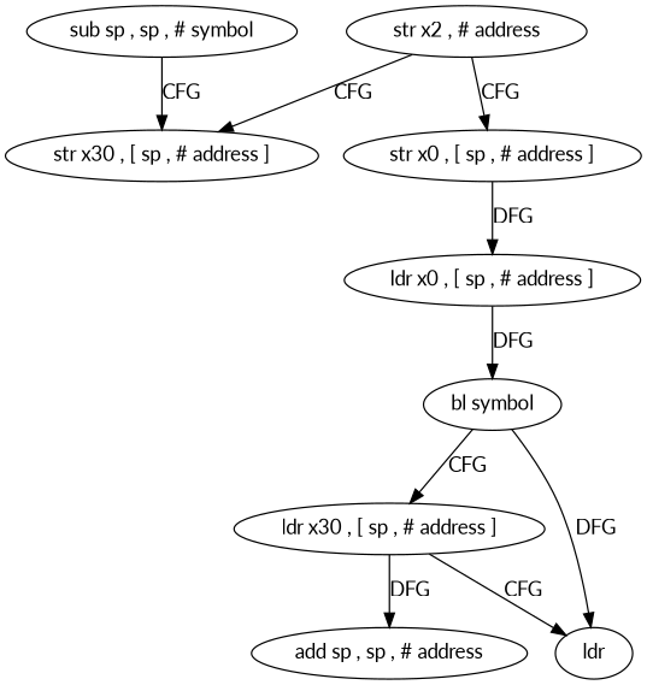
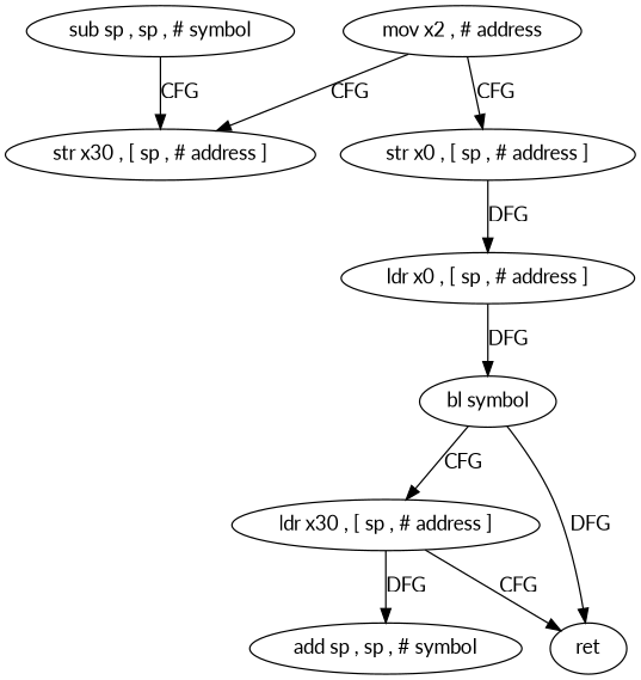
  digraph {
    fontname=Lato
    node [fontname=Lato]
    edge [fontname=Lato]
    n1 [label="sub sp , sp , # symbol"]
    n2 [label="str x30 , [ sp , # address ]"]
-   n3 [label="str x2 , # address"]
+   n3 [label="mov x2 , # address"]
    n4 [label="str x0 , [ sp , # address ]"]
    n5 [label="ldr x0 , [ sp , # address ]"]
    n6 [label="bl symbol"]
    n7 [label="ldr x30 , [ sp , # address ]"]
-   n8 [label=ldr]
-   n9 [label="add sp , sp , # address"]
+   n8 [label=ret]
+   n9 [label="add sp , sp , # symbol"]
    n1 -> n2 [label=CFG]
    n3 -> n2 [label=CFG]
    n3 -> n4 [label=CFG]
    n4 -> n5 [label=DFG]
    n5 -> n6 [label=DFG]
    n6 -> n7 [label=CFG]
    n6 -> n8 [label=DFG]
    n7 -> n8 [label=CFG]
    n7 -> n9 [label=DFG]
  }
